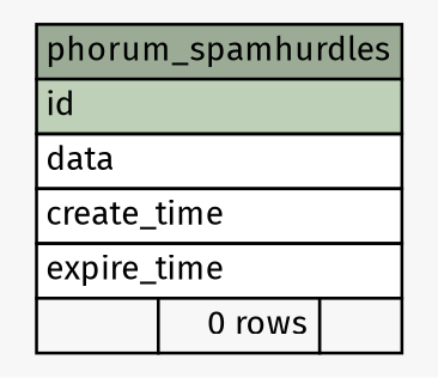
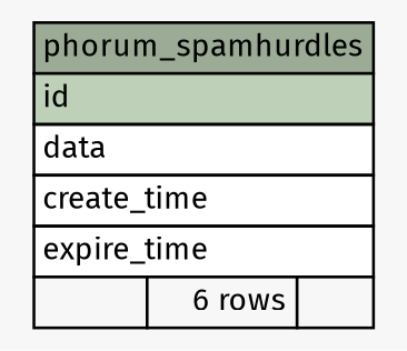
  digraph {
    bgcolor="#f7f7f7"
    fontname="Fira Sans"
    fontsize=11
    nodesep=0.18
    rankdir=RL
    ranksep=0.46
-   n1 [fontname="Fira Sans" fontsize=11 label=<     <TABLE BORDER="0" CELLBORDER="1" CELLSPACING="0" BGCOLOR="#ffffff">       <TR><TD COLSPAN="3" BGCOLOR="#9bab96" ALIGN="CENTER">phorum_spamhurdles</TD></TR>       <TR><TD PORT="id" COLSPAN="3" BGCOLOR="#bed1b8" ALIGN="LEFT">id</TD></TR>       <TR><TD PORT="data" COLSPAN="3" ALIGN="LEFT">data</TD></TR>       <TR><TD PORT="create_time" COLSPAN="3" ALIGN="LEFT">create_time</TD></TR>       <TR><TD PORT="expire_time" COLSPAN="3" ALIGN="LEFT">expire_time</TD></TR>       <TR><TD ALIGN="LEFT" BGCOLOR="#f7f7f7">  </TD><TD ALIGN="RIGHT" BGCOLOR="#f7f7f7">0 rows</TD><TD ALIGN="RIGHT" BGCOLOR="#f7f7f7">  </TD></TR>     </TABLE>> shape=plaintext]
+   n1 [fontname="Fira Sans" fontsize=11 label=<     <TABLE BORDER="0" CELLBORDER="1" CELLSPACING="0" BGCOLOR="#ffffff">       <TR><TD COLSPAN="3" BGCOLOR="#9bab96" ALIGN="CENTER">phorum_spamhurdles</TD></TR>       <TR><TD PORT="id" COLSPAN="3" BGCOLOR="#bed1b8" ALIGN="LEFT">id</TD></TR>       <TR><TD PORT="data" COLSPAN="3" ALIGN="LEFT">data</TD></TR>       <TR><TD PORT="create_time" COLSPAN="3" ALIGN="LEFT">create_time</TD></TR>       <TR><TD PORT="expire_time" COLSPAN="3" ALIGN="LEFT">expire_time</TD></TR>       <TR><TD ALIGN="LEFT" BGCOLOR="#f7f7f7">  </TD><TD ALIGN="RIGHT" BGCOLOR="#f7f7f7">6 rows</TD><TD ALIGN="RIGHT" BGCOLOR="#f7f7f7">  </TD></TR>     </TABLE>> shape=plaintext]
  }
